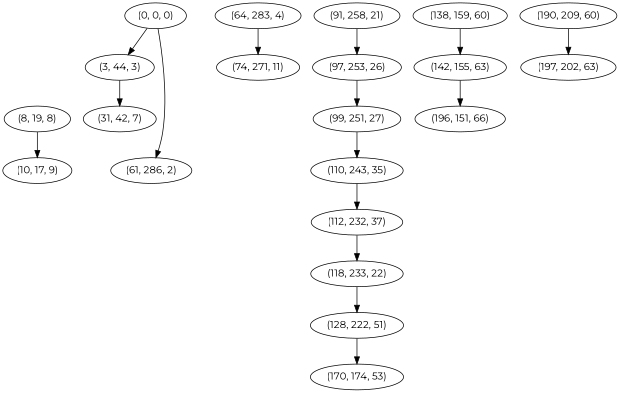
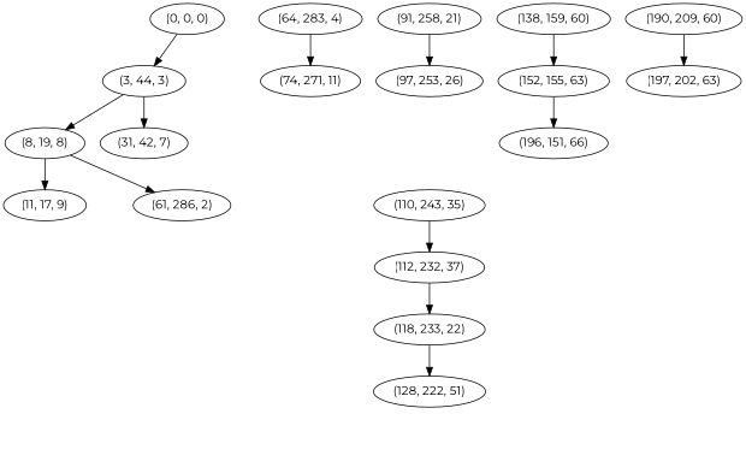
  digraph {
    fontname=Montserrat
    node [fontname=Montserrat]
    edge [fontname=Montserrat]
    "(0, 0, 0)"
    "(3, 44, 3)"
    "(61, 286, 2)"
    "(8, 19, 8)"
    n5 [label="(31, 42, 7)"]
-   "(10, 17, 9)"
+   "(10, 17, 9)" [label="(11, 17, 9)"]
    "(64, 283, 4)"
    "(74, 271, 11)"
    "(91, 258, 21)"
    "(97, 253, 26)"
-   "(99, 251, 27)"
    "(110, 243, 35)"
    n13 [label="(112, 232, 37)"]
    n14 [label="(118, 233, 22)"]
    "(128, 222, 51)"
-   "(170, 174, 53)"
    "(138, 159, 60)"
-   "(142, 155, 63)"
+   "(142, 155, 63)" [label="(152, 155, 63)"]
    n19 [label="(196, 151, 66)"]
    "(190, 209, 60)"
    "(197, 202, 63)"
    "(0, 0, 0)" -> "(3, 44, 3)"
-   "(0, 0, 0)" -> "(61, 286, 2)"
+   "(8, 19, 8)" -> "(61, 286, 2)"
+   "(3, 44, 3)" -> "(8, 19, 8)"
    "(3, 44, 3)" -> n5
    "(8, 19, 8)" -> "(10, 17, 9)"
    "(64, 283, 4)" -> "(74, 271, 11)"
    "(91, 258, 21)" -> "(97, 253, 26)"
-   "(97, 253, 26)" -> "(99, 251, 27)"
-   "(99, 251, 27)" -> "(110, 243, 35)"
    "(110, 243, 35)" -> n13
    n13 -> n14
    n14 -> "(128, 222, 51)"
-   "(128, 222, 51)" -> "(170, 174, 53)"
    "(138, 159, 60)" -> "(142, 155, 63)"
    "(142, 155, 63)" -> n19
    "(190, 209, 60)" -> "(197, 202, 63)"
  }
